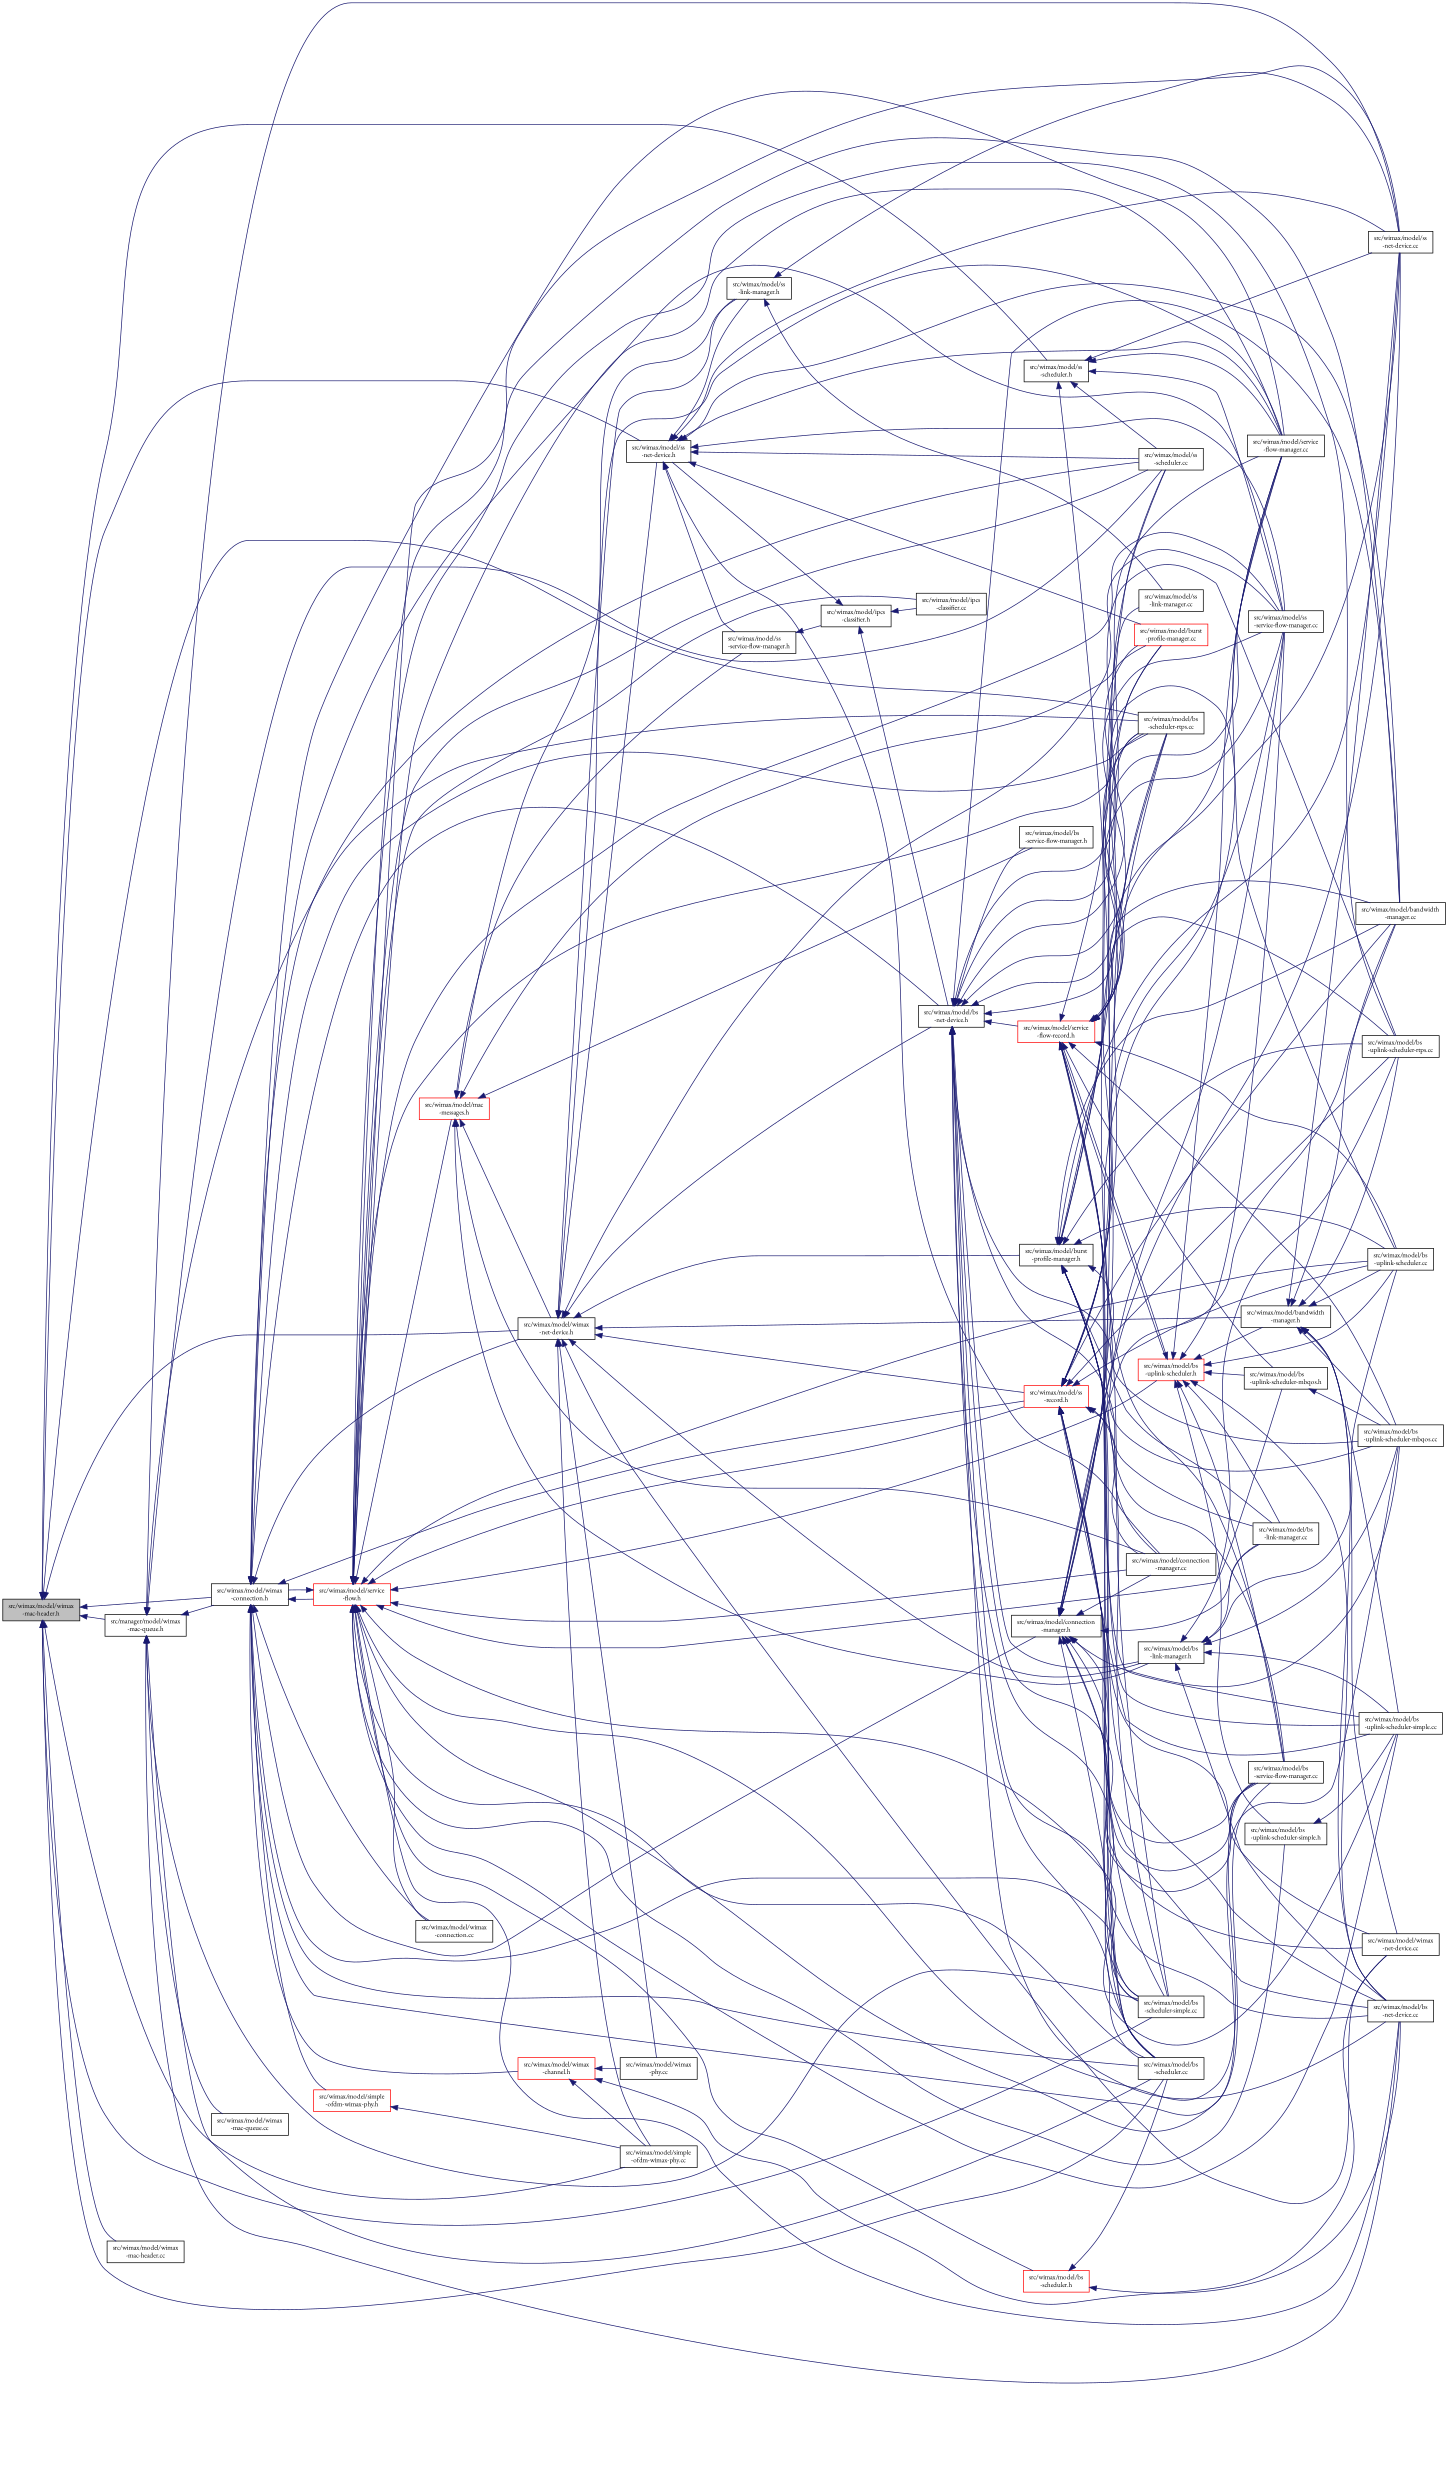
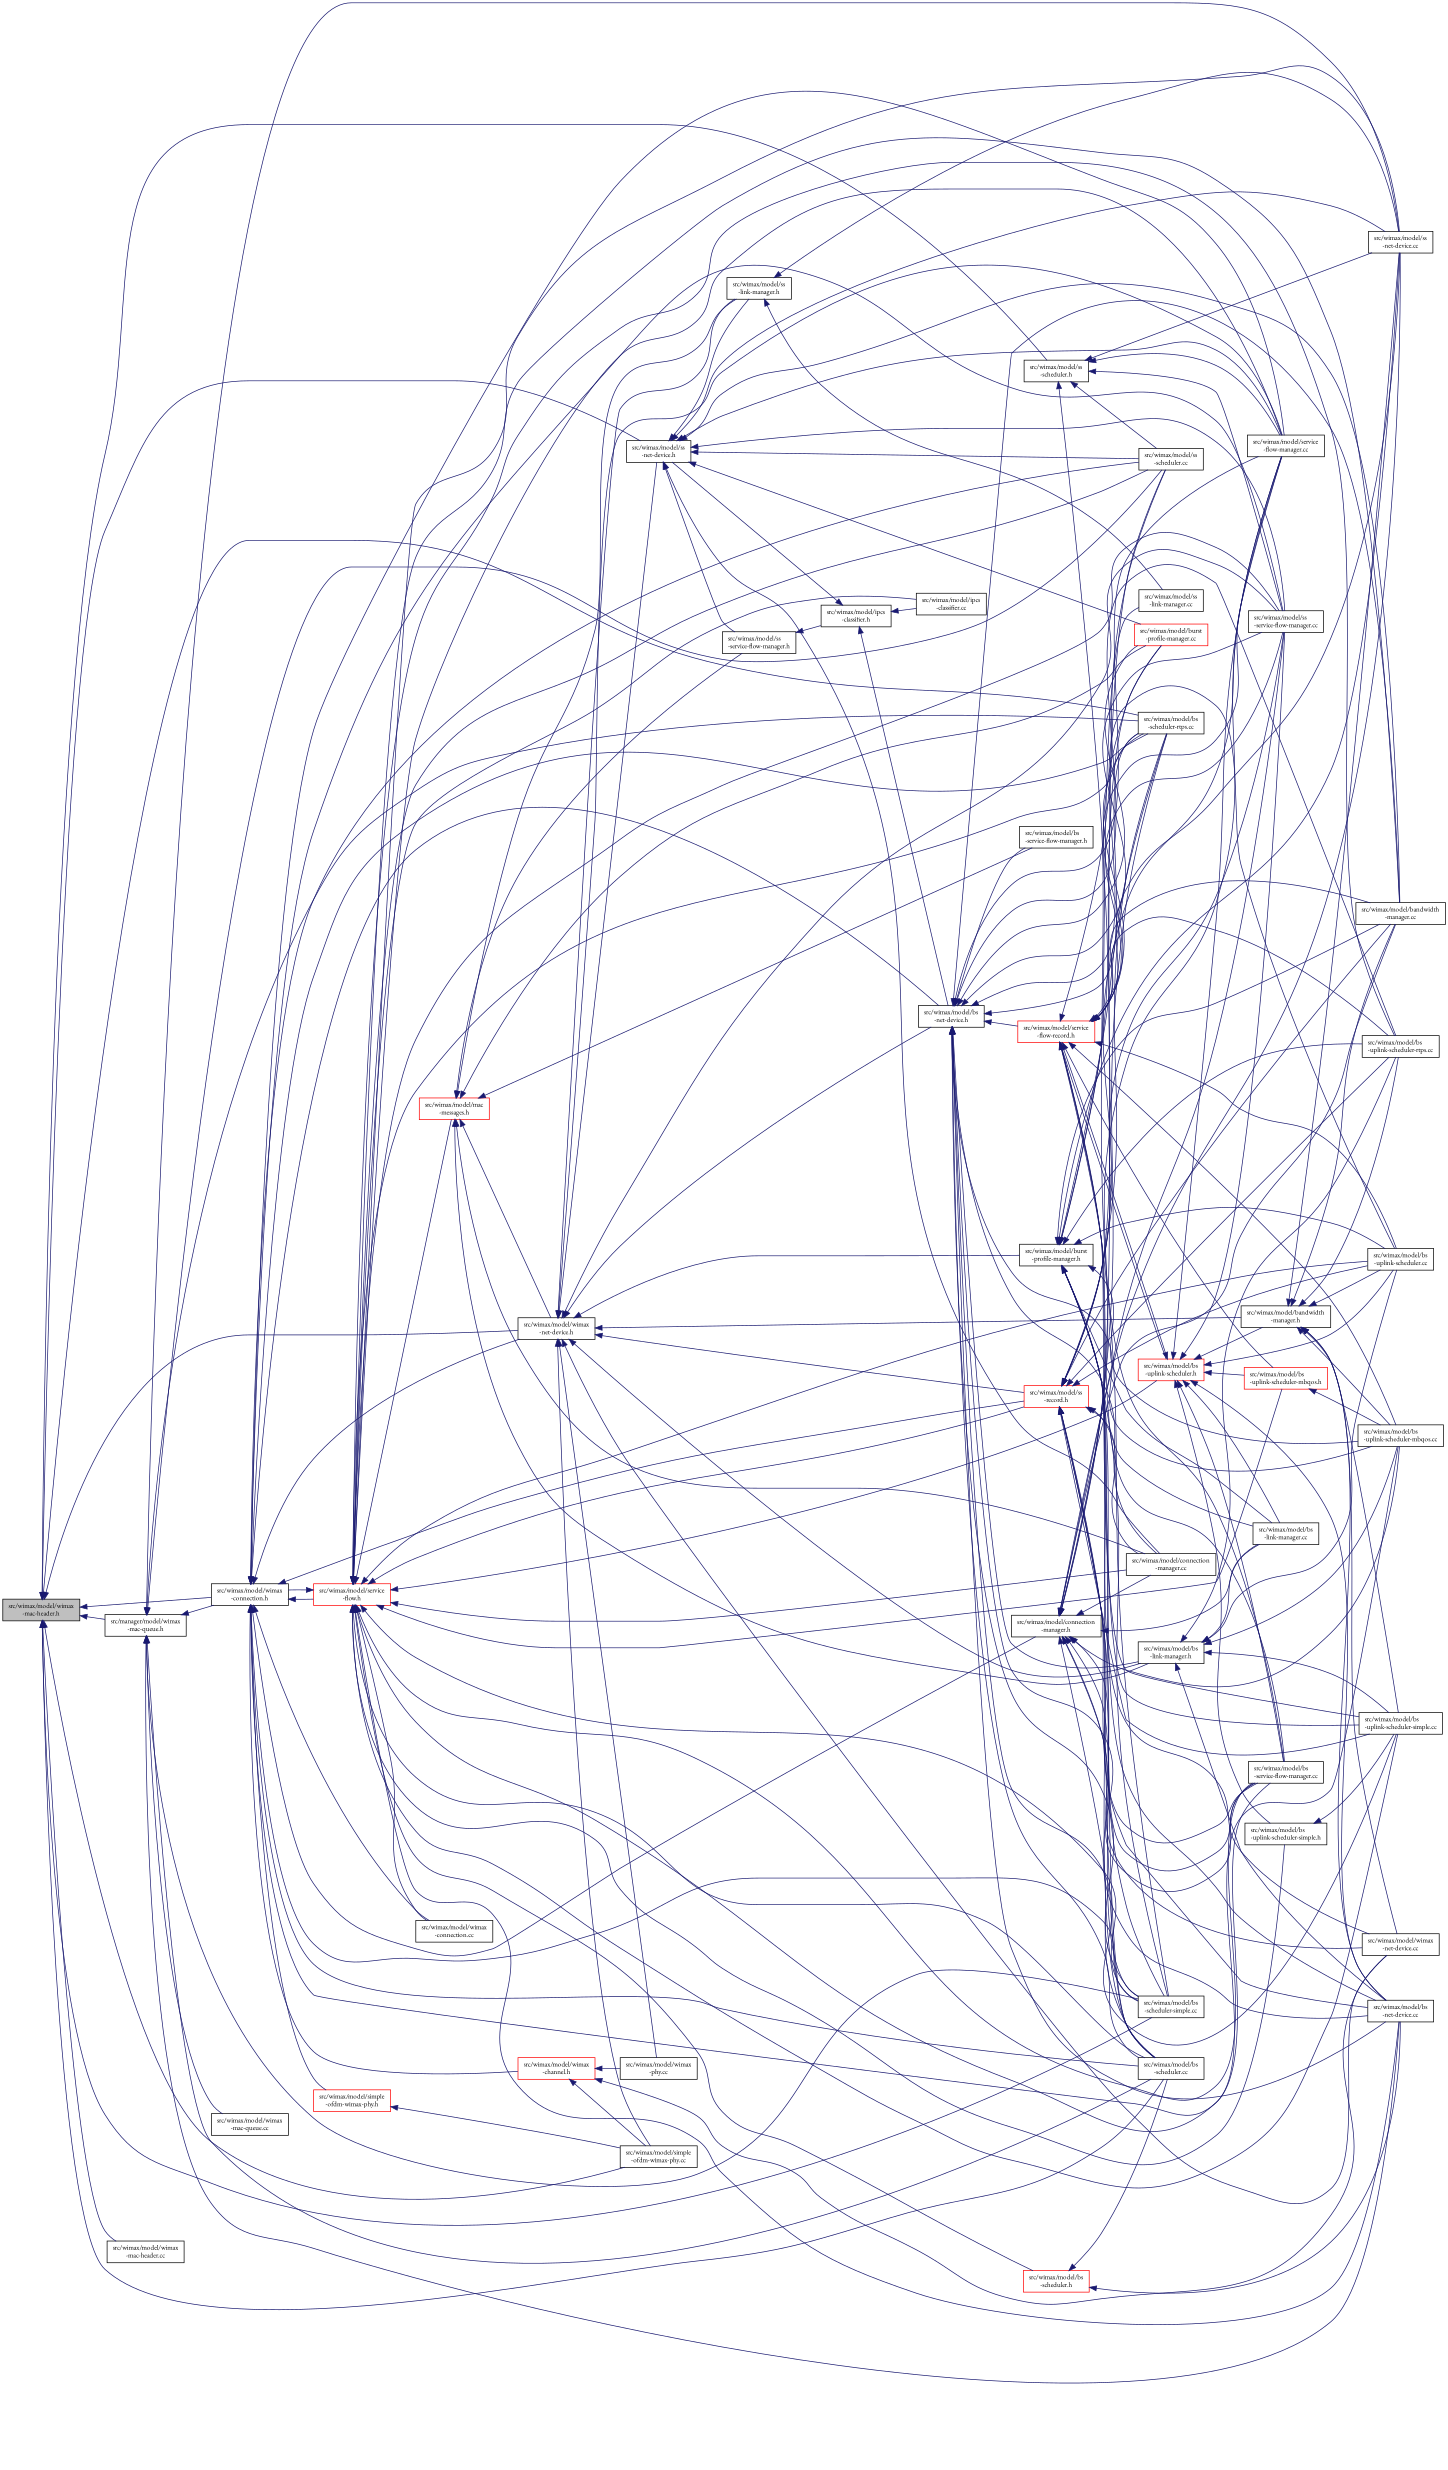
  digraph {
    fontname="EB Garamond"
    rankdir=LR
    node [color=black fillcolor=white fontname="EB Garamond" fontsize=10 shape=record style=filled]
    edge [color=midnightblue dir=back fontname="EB Garamond" fontsize=10 labelfontname=Helvetica labelfontsize=10 style=solid]
    n1 [fillcolor=grey75 fontcolor=black height=0.2 label="src/wimax/model/wimax\l-mac-header.h" width=0.4]
    n2 [height=0.2 label="src/wimax/model/bs\l-scheduler-rtps.cc" width=0.4]
    n3 [height=0.2 label="src/wimax/model/bs\l-scheduler-simple.cc" width=0.4]
    n4 [height=0.2 label="src/wimax/model/bs\l-scheduler.cc" width=0.4]
    n5 [height=0.2 label="src/wimax/model/simple\l-ofdm-wimax-phy.cc" width=0.4]
    n6 [height=0.2 label="src/wimax/model/ss\l-net-device.h" width=0.4]
    n7 [height=0.2 label="src/wimax/model/ss\l-scheduler.h" width=0.4]
    n8 [height=0.2 label="src/wimax/model/wimax\l-connection.h" width=0.4]
    n9 [height=0.2 label="src/wimax/model/wimax\l-net-device.h" width=0.4]
    n10 [height=0.2 label="src/wimax/model/wimax\l-mac-header.cc" width=0.4]
    n11 [height=0.2 label="src/manager/model/wimax\l-mac-queue.h" width=0.4]
    n12 [height=0.2 label="src/wimax/model/bandwidth\l-manager.cc" width=0.4]
    n13 [color=red height=0.2 label="src/wimax/model/burst\l-profile-manager.cc" width=0.4]
    n14 [height=0.2 label="src/wimax/model/connection\l-manager.cc" width=0.4]
    n15 [height=0.2 label="src/wimax/model/service\l-flow-manager.cc" width=0.4]
    n16 [height=0.2 label="src/wimax/model/ss\l-link-manager.h" width=0.4]
    n17 [height=0.2 label="src/wimax/model/ss\l-net-device.cc" width=0.4]
    n18 [height=0.2 label="src/wimax/model/ss\l-scheduler.cc" width=0.4]
    n19 [height=0.2 label="src/wimax/model/ss\l-service-flow-manager.cc" width=0.4]
    n20 [height=0.2 label="src/wimax/model/ss\l-service-flow-manager.h" width=0.4]
    n21 [height=0.2 label="src/wimax/model/bs\l-service-flow-manager.cc" width=0.4]
    n22 [height=0.2 label="src/wimax/model/bs\l-net-device.h" width=0.4]
    n23 [height=0.2 label="src/wimax/model/connection\l-manager.h" width=0.4]
    n24 [color=red height=0.2 label="src/wimax/model/service\l-flow.h" width=0.4]
    n25 [color=red height=0.2 label="src/wimax/model/ss\l-record.h" width=0.4]
    n26 [height=0.2 label="src/wimax/model/wimax\l-connection.cc" width=0.4]
    n27 [color=red height=0.2 label="src/wimax/model/simple\l-ofdm-wimax-phy.h" width=0.4]
    n28 [color=red height=0.2 label="src/wimax/model/wimax\l-channel.h" width=0.4]
    n29 [height=0.2 label="src/wimax/model/bs\l-link-manager.h" width=0.4]
    n30 [height=0.2 label="src/wimax/model/bandwidth\l-manager.h" width=0.4]
    n31 [height=0.2 label="src/wimax/model/wimax\l-net-device.cc" width=0.4]
    n32 [height=0.2 label="src/wimax/model/burst\l-profile-manager.h" width=0.4]
    n33 [height=0.2 label="src/wimax/model/wimax\l-phy.cc" width=0.4]
    n34 [height=0.2 label="src/wimax/model/bs\l-net-device.cc" width=0.4]
    n35 [height=0.2 label="src/wimax/model/wimax\l-mac-queue.cc" width=0.4]
    n36 [height=0.2 label="src/wimax/model/ss\l-link-manager.cc" width=0.4]
    n37 [height=0.2 label="src/wimax/model/ipcs\l-classifier.h" width=0.4]
    n38 [height=0.2 label="src/wimax/model/ipcs\l-classifier.cc" width=0.4]
    n39 [height=0.2 label="src/wimax/model/bs\l-uplink-scheduler-mbqos.cc" width=0.4]
    n40 [height=0.2 label="src/wimax/model/bs\l-uplink-scheduler-rtps.cc" width=0.4]
    n41 [height=0.2 label="src/wimax/model/bs\l-uplink-scheduler-simple.cc" width=0.4]
    n42 [height=0.2 label="src/wimax/model/bs\l-uplink-scheduler.cc" width=0.4]
    n43 [height=0.2 label="src/wimax/model/bs\l-service-flow-manager.h" width=0.4]
    n44 [color=red height=0.2 label="src/wimax/model/service\l-flow-record.h" width=0.4]
    n45 [height=0.2 label="src/wimax/model/bs\l-link-manager.cc" width=0.4]
-   n46 [height=0.2 label="src/wimax/model/bs\l-uplink-scheduler-mbqos.h" width=0.4]
+   n46 [color=red height=0.2 label="src/wimax/model/bs\l-uplink-scheduler-mbqos.h" width=0.4]
    n47 [color=red height=0.2 label="src/wimax/model/bs\l-uplink-scheduler.h" width=0.4]
    n48 [height=0.2 label="src/wimax/model/bs\l-uplink-scheduler-simple.h" width=0.4]
    n49 [color=red height=0.2 label="src/wimax/model/bs\l-scheduler.h" width=0.4]
    n50 [color=red height=0.2 label="src/wimax/model/mac\l-messages.h" width=0.4]
    n1 -> n2
    n1 -> n3
    n1 -> n4
    n1 -> n5
    n1 -> n6
    n1 -> n7
    n1 -> n8
    n1 -> n9
    n1 -> n10
    n1 -> n11
    n6 -> n12
    n6 -> n13
    n6 -> n14
    n6 -> n15
    n6 -> n16
    n6 -> n17
    n6 -> n18
    n6 -> n19
    n6 -> n20
    n7 -> n15
    n7 -> n17
    n7 -> n18
    n7 -> n19
    n7 -> n21
    n8 -> n2
    n8 -> n3
    n8 -> n4
    n8 -> n9
    n8 -> n15
    n8 -> n18
    n8 -> n19
    n8 -> n21
    n8 -> n22
    n8 -> n23
    n8 -> n24
    n8 -> n25
    n8 -> n26
    n8 -> n27
    n8 -> n28
    n9 -> n5
    n9 -> n6
    n9 -> n15
    n9 -> n16
    n9 -> n19
    n9 -> n22
    n9 -> n25
    n9 -> n29
    n9 -> n30
    n9 -> n31
    n9 -> n32
    n9 -> n33
    n11 -> n2
    n11 -> n3
    n11 -> n4
    n11 -> n8
    n11 -> n17
    n11 -> n18
    n11 -> n34
    n11 -> n35
    n16 -> n17
    n16 -> n36
    n20 -> n37
    n22 -> n2
    n22 -> n3
    n22 -> n4
    n22 -> n12
    n22 -> n13
    n22 -> n14
    n22 -> n15
    n22 -> n19
    n22 -> n21
    n22 -> n29
    n22 -> n34
    n22 -> n39
    n22 -> n40
    n22 -> n41
    n22 -> n42
    n22 -> n43
    n22 -> n44
    n23 -> n2
    n23 -> n3
    n23 -> n4
    n23 -> n12
    n23 -> n14
    n23 -> n15
    n23 -> n17
    n23 -> n18
    n23 -> n19
    n23 -> n21
    n23 -> n31
    n23 -> n34
    n23 -> n39
    n23 -> n45
    n24 -> n2
    n24 -> n3
    n24 -> n4
    n24 -> n8
    n24 -> n12
    n24 -> n14
    n24 -> n15
    n24 -> n17
    n24 -> n18
    n24 -> n19
    n24 -> n21
    n24 -> n25
    n24 -> n26
    n24 -> n34
    n24 -> n38
    n24 -> n39
    n24 -> n40
    n24 -> n41
    n24 -> n42
    n24 -> n46
    n24 -> n47
    n24 -> n48
    n24 -> n49
    n24 -> n50
    n25 -> n2
    n25 -> n3
    n25 -> n4
    n25 -> n12
    n25 -> n13
    n25 -> n14
    n25 -> n15
    n25 -> n19
    n25 -> n21
    n25 -> n34
    n25 -> n40
    n25 -> n41
    n25 -> n42
    n25 -> n45
    n27 -> n5
    n28 -> n5
    n28 -> n31
    n28 -> n33
    n29 -> n34
    n29 -> n39
    n29 -> n40
    n29 -> n41
    n29 -> n42
    n29 -> n45
    n30 -> n12
    n30 -> n17
    n30 -> n31
    n30 -> n34
    n30 -> n39
    n30 -> n40
    n30 -> n41
    n30 -> n42
    n32 -> n2
    n32 -> n3
    n32 -> n4
    n32 -> n12
    n32 -> n13
    n32 -> n17
    n32 -> n31
    n32 -> n34
    n32 -> n36
    n32 -> n39
    n32 -> n40
    n32 -> n41
    n32 -> n42
    n32 -> n45
    n37 -> n6
    n37 -> n22
    n37 -> n38
    n44 -> n2
    n44 -> n3
    n44 -> n4
    n44 -> n12
    n44 -> n15
    n44 -> n17
    n44 -> n18
    n44 -> n19
    n44 -> n21
    n44 -> n39
    n44 -> n40
    n44 -> n41
    n44 -> n42
    n44 -> n46
    n44 -> n47
    n46 -> n39
    n47 -> n15
    n47 -> n19
    n47 -> n21
    n47 -> n30
    n47 -> n34
    n47 -> n42
    n47 -> n44
    n47 -> n45
    n47 -> n46
    n47 -> n48
    n48 -> n41
    n49 -> n4
    n49 -> n34
    n50 -> n9
    n50 -> n13
    n50 -> n14
    n50 -> n16
    n50 -> n20
    n50 -> n29
    n50 -> n43
  }
